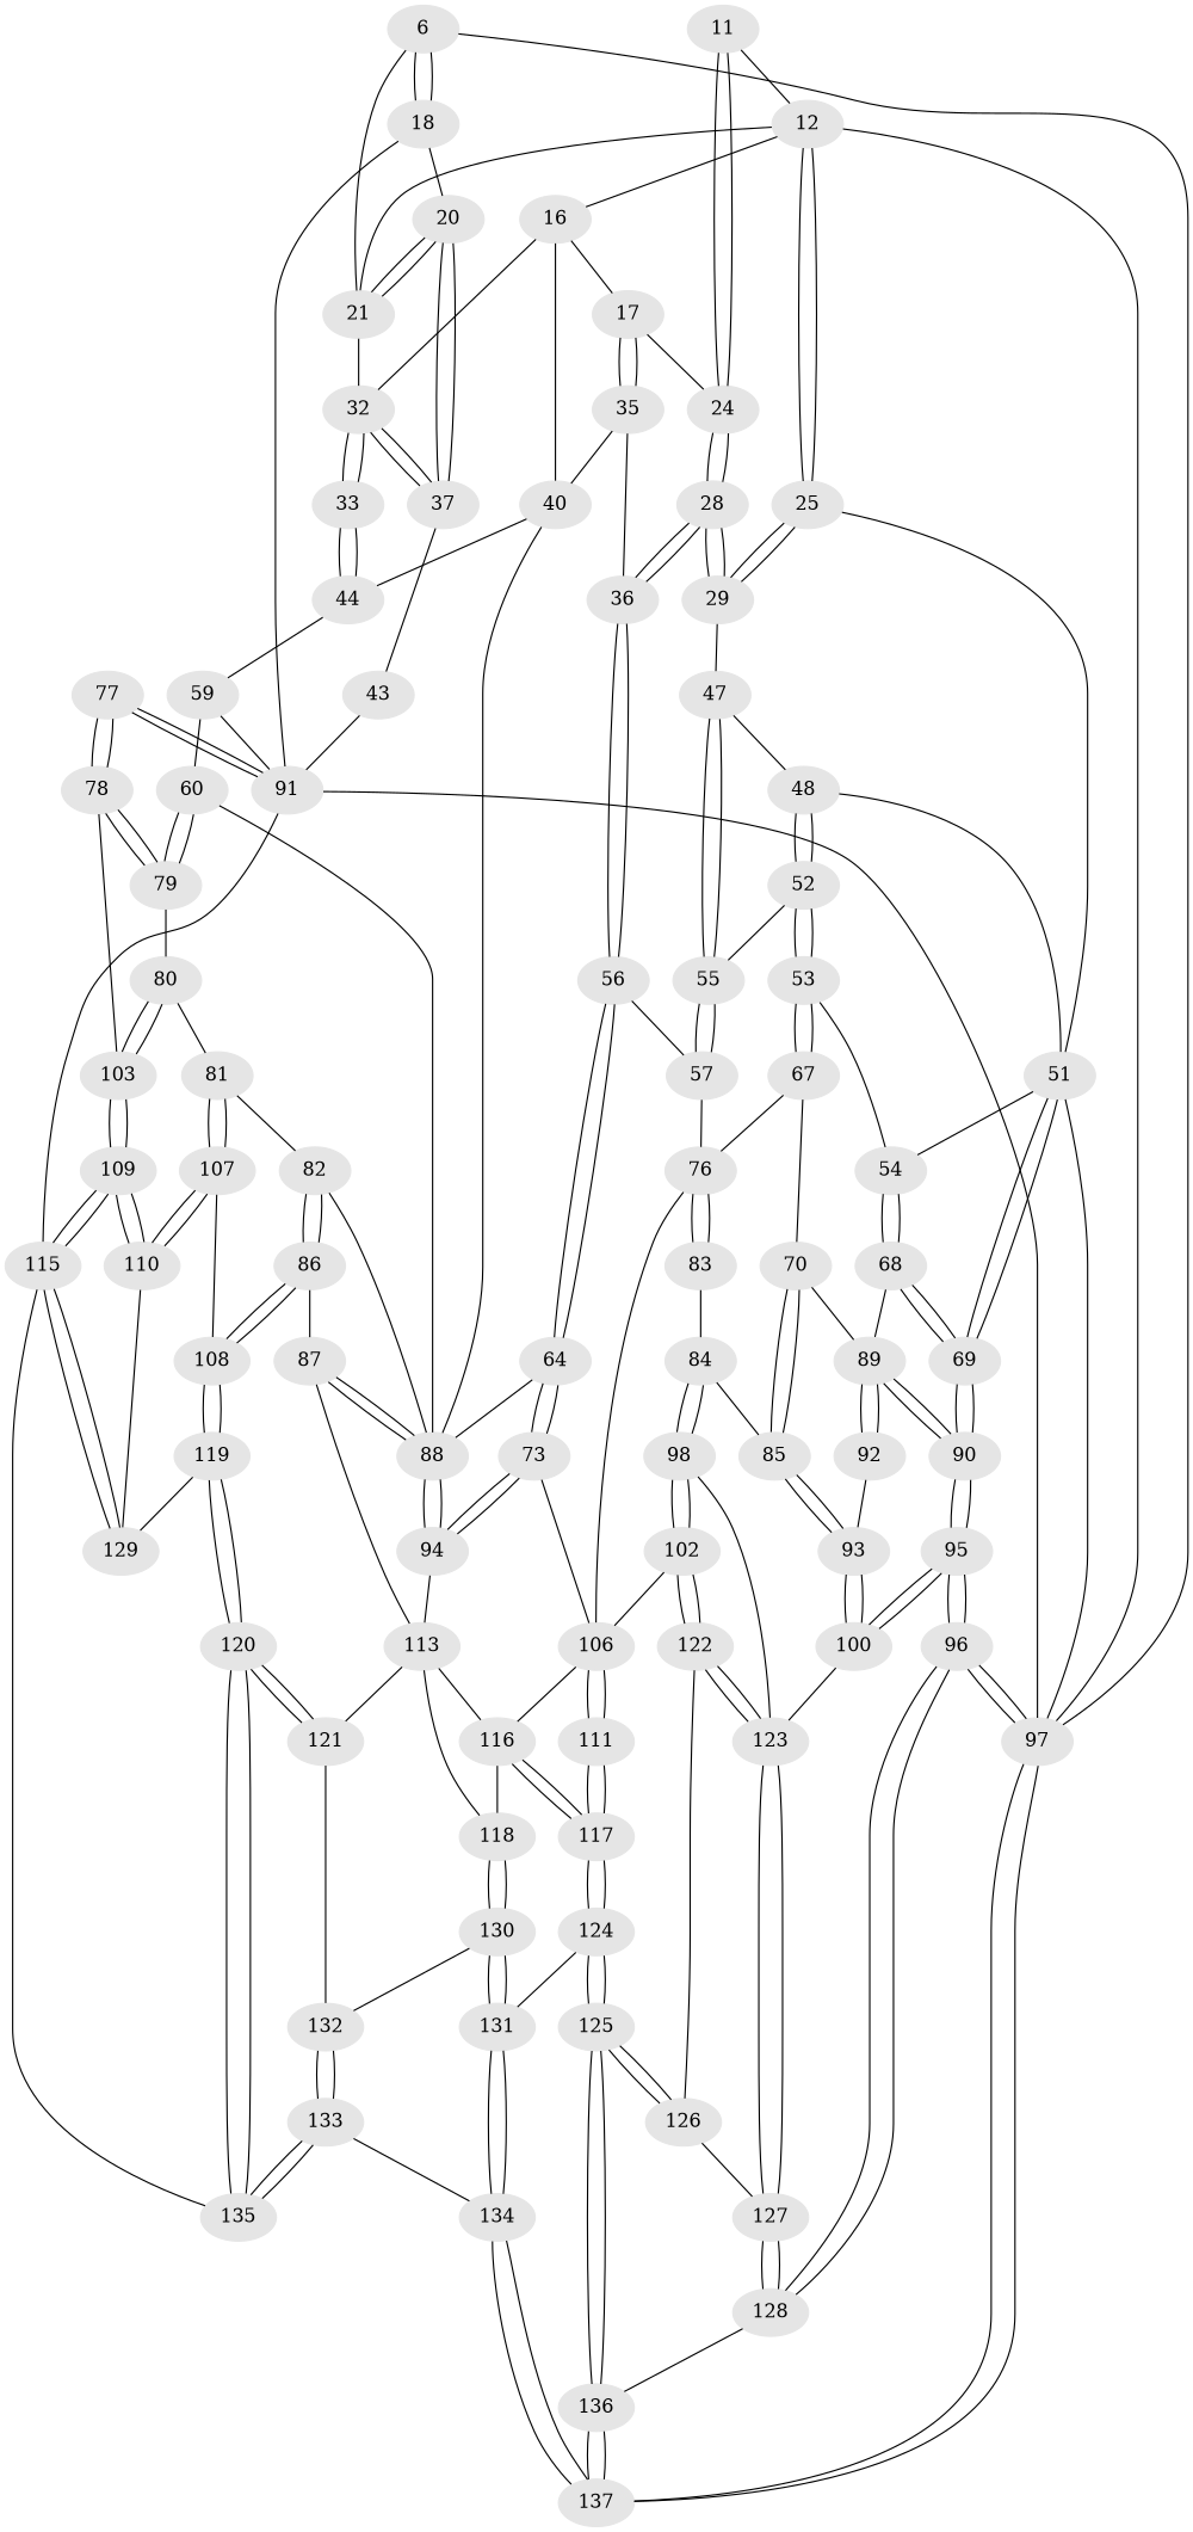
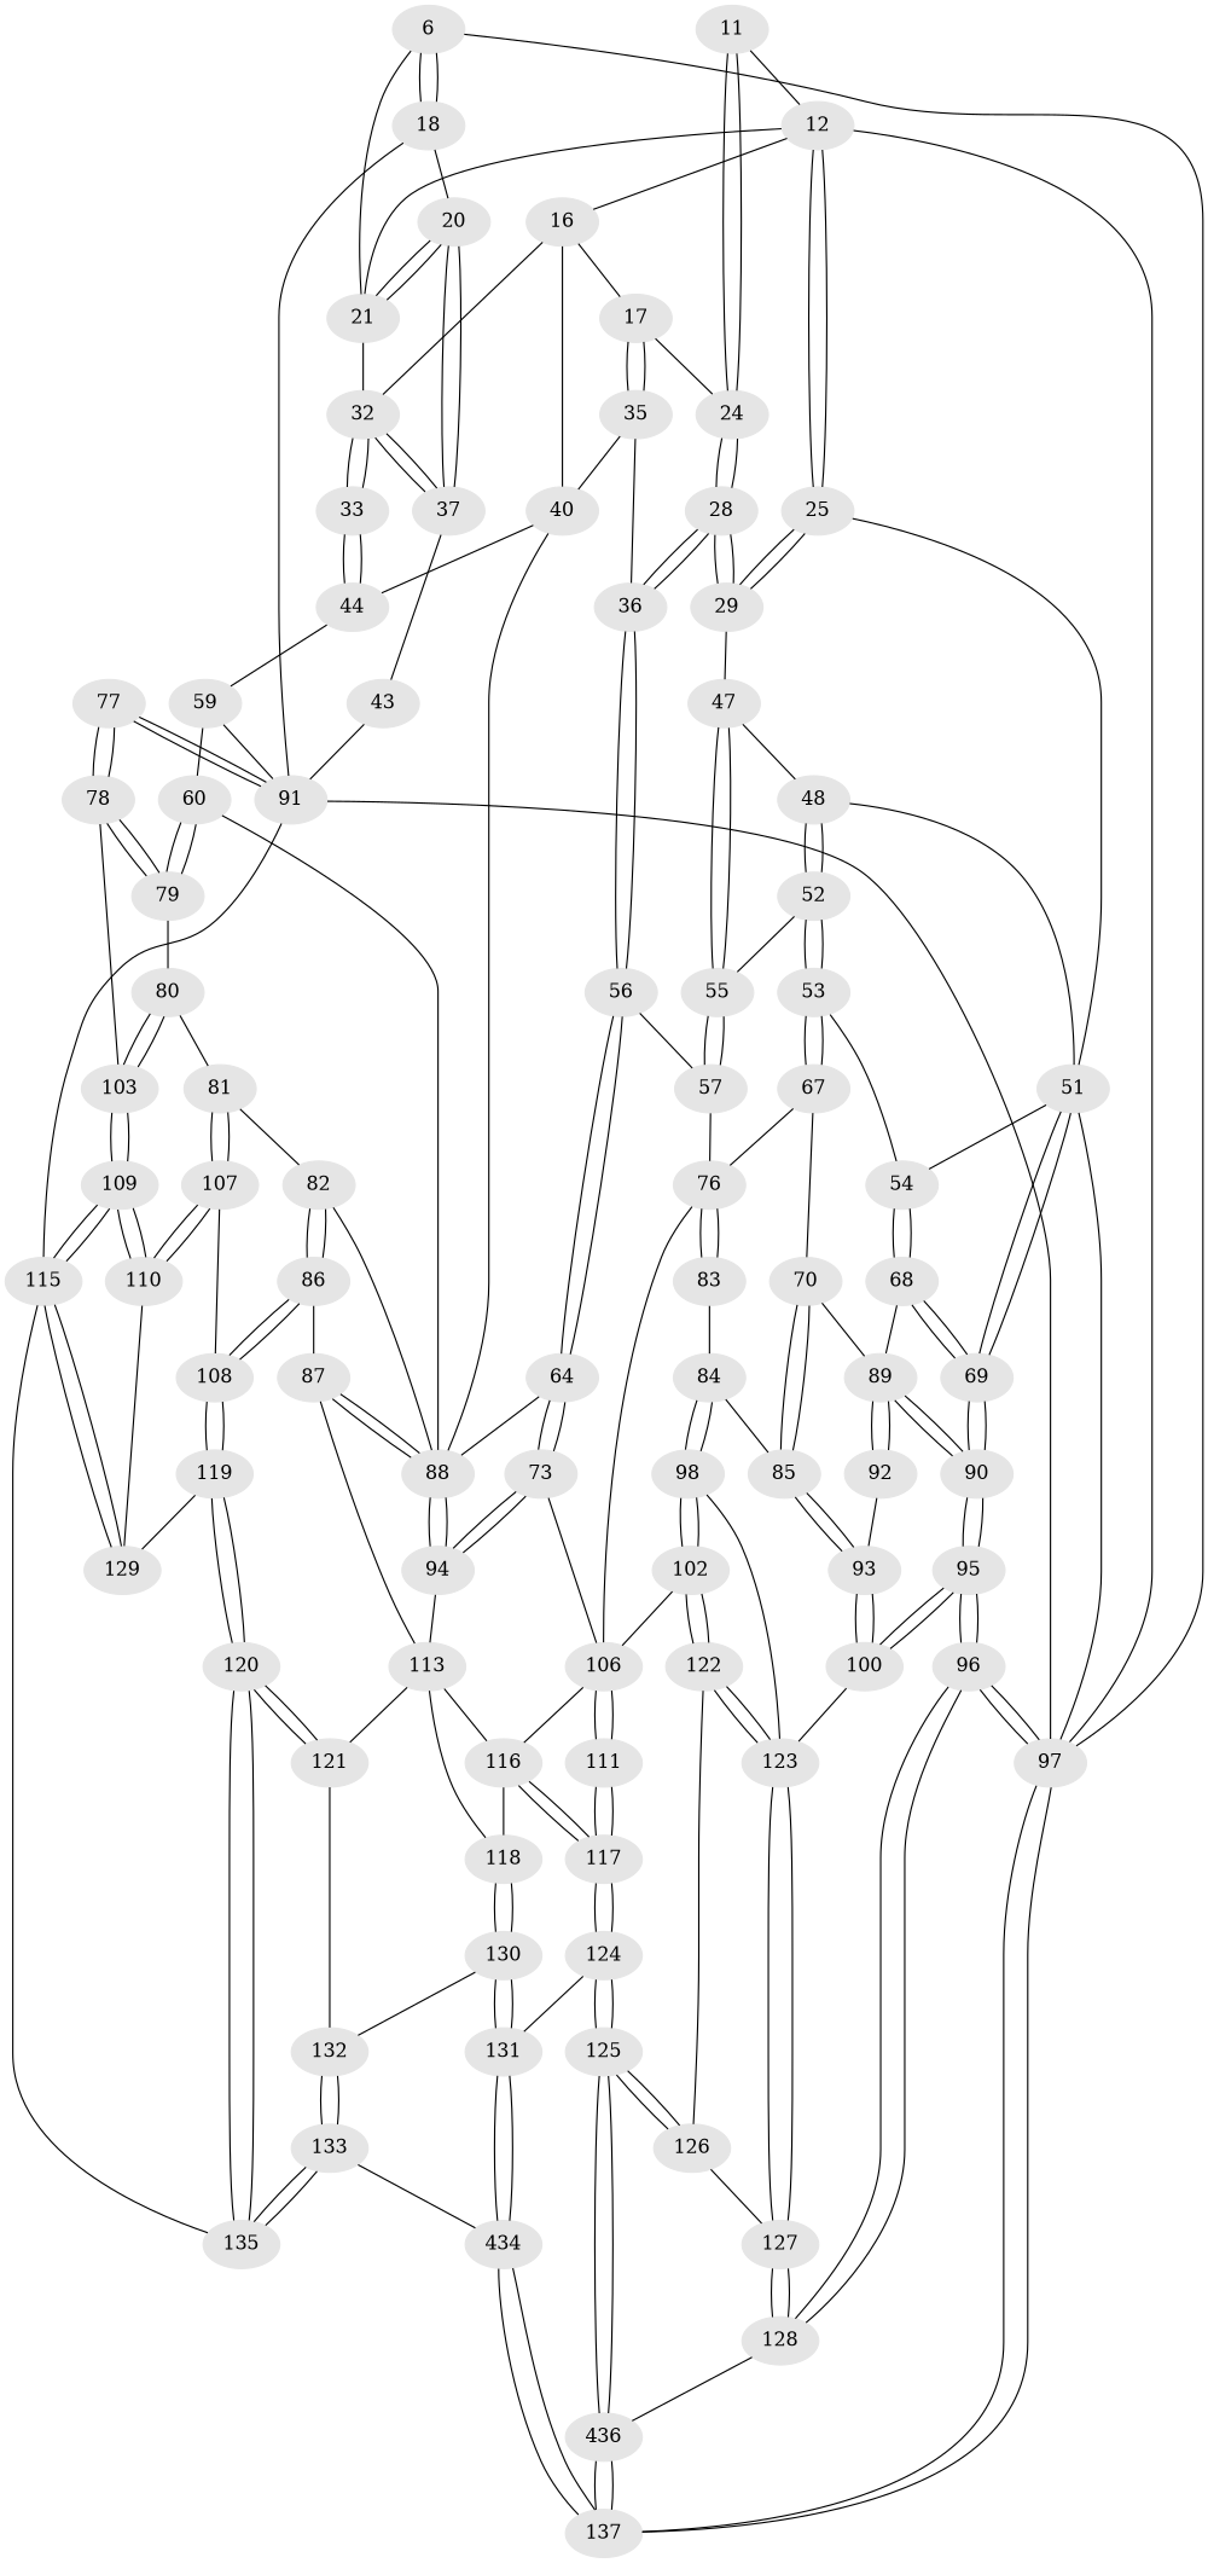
  graph {
    node [color=gray90 style=filled]
    n1 [label=18]
    6
    21 [super="+7+8"]
    97 [super="+2"]
    20
    91 [super="+22+58"]
    32 [super="+23+13"]
    137
    11 [super="+10"]
    12 [super="+4+9"]
    24 [super="+18"]
    16 [super="+15"]
    25
    28
    17
    40 [super="+39+30"]
    29
    51 [super="+27+49"]
    35
    37
    33
    44
    88 [super="+63+62+61"]
    36
    115 [super="+114"]
    43 [super="+42"]
    47
    54 [super="+50"]
    69
    56
    48
    55
    59 [super="+45"]
    57
    64
    94
    60
    52
    53
    68
    90
    67
    76 [super="+65+66"]
    70
    89 [super="+72+71"]
    73
    106 [super="+75+101"]
    83
    79
    80
    85
    92
    95
    93
    113 [super="+112+104"]
    111
    116 [super="+105"]
    84
    77
    78
    103
    109
    81
    82
    107
    86
    108
    110
    87
    98
    102
    123 [super="+99"]
    100
    119
    118
    121
    96
    129
    135
    128
-   136
+   136 [label=436]
    122
    127
    126
    117
    120
    124
    130
    132
    125
    131
    133
-   134
+   134 [label=434]
    n1 -- 20
    n1 -- 91
    6 -- n1
    6 -- n1
    6 -- 21
    6 -- 97
    21 -- 32 [weight=2]
    97 -- 137
    97 -- 137
    20 -- 21
    20 -- 21
    20 -- 37
    20 -- 37
    91 -- 97 [weight=2]
    91 -- 115
    32 -- 37
    32 -- 37
    32 -- 33
    32 -- 33
    11 -- 12 [weight=2]
    11 -- 24 [weight=2]
    11 -- 24
    12 -- 21
    12 -- 97
    12 -- 16
    12 -- 25
    12 -- 25
    24 -- 28
    24 -- 28
    16 -- 32
    16 -- 17
    16 -- 40 [weight=2]
    25 -- 29
    25 -- 29
    25 -- 51
    28 -- 29
    28 -- 29
    28 -- 36
    28 -- 36
    17 -- 24
    17 -- 35
    17 -- 35
    40 -- 44
    40 -- 88
    29 -- 47
    51 -- 97
    51 -- 54 [weight=2]
    51 -- 69
    51 -- 69
    35 -- 40
    35 -- 36
    37 -- 43
    33 -- 44
    33 -- 44
    44 -- 59
    88 -- 94
    88 -- 94
    36 -- 56
    36 -- 56
    115 -- 129
    115 -- 129
    115 -- 135
    43 -- 91
    47 -- 48
    47 -- 55
    47 -- 55
    54 -- 68
    54 -- 68
    69 -- 90
    69 -- 90
    56 -- 57
    56 -- 64
    56 -- 64
    48 -- 51
    48 -- 52
    48 -- 52
    55 -- 57
    55 -- 57
    59 -- 91
    59 -- 60
    57 -- 76
    64 -- 88
    64 -- 73
    64 -- 73
    94 -- 113
    60 -- 88
    60 -- 79
    60 -- 79
    52 -- 55
    52 -- 53
    52 -- 53
    53 -- 54
    53 -- 67
    53 -- 67
    68 -- 69
    68 -- 69
    68 -- 89
    90 -- 95
    90 -- 95
    67 -- 76
    67 -- 70
    76 -- 106
    76 -- 83 [weight=2]
    76 -- 83
    70 -- 89
    70 -- 85
    70 -- 85
    89 -- 90
    89 -- 90
    89 -- 92 [weight=2]
    89 -- 92
    73 -- 94
    73 -- 94
    73 -- 106
    106 -- 111 [weight=2]
    106 -- 111
    106 -- 116
    83 -- 84
    79 -- 80
    80 -- 103
    80 -- 103
    80 -- 81
    85 -- 93
    85 -- 93
    92 -- 93
    95 -- 100
    95 -- 100
    95 -- 96
    95 -- 96
    93 -- 100
    93 -- 100
    113 -- 116
    113 -- 118
    113 -- 121
    111 -- 117
    111 -- 117
    116 -- 118
    116 -- 117
    116 -- 117
    84 -- 85
    84 -- 98
    84 -- 98
    77 -- 91 [weight=2]
    77 -- 91
    77 -- 78
    77 -- 78
    78 -- 79
    78 -- 79
    78 -- 103
    103 -- 109
    103 -- 109
    109 -- 115
    109 -- 115
    109 -- 110
    109 -- 110
    81 -- 82
    81 -- 107
    81 -- 107
    82 -- 88
    82 -- 86
    82 -- 86
    107 -- 108
    107 -- 110
    107 -- 110
    86 -- 108
    86 -- 108
    86 -- 87
    108 -- 119
    108 -- 119
    110 -- 129
    87 -- 88
    87 -- 88
    87 -- 113
    98 -- 102
    98 -- 102
    98 -- 123
    102 -- 106
    102 -- 122
    102 -- 122
    123 -- 127
    123 -- 127
    100 -- 123
    119 -- 129
    119 -- 120
    119 -- 120
    118 -- 130
    118 -- 130
    121 -- 132
    96 -- 97
    96 -- 97
    96 -- 128
    96 -- 128
    128 -- 136
    136 -- 137
    136 -- 137
    122 -- 123
    122 -- 123
    122 -- 126
    127 -- 128
    127 -- 128
    126 -- 127
    117 -- 124
    117 -- 124
    120 -- 121
    120 -- 121
    120 -- 135
    120 -- 135
    124 -- 125
    124 -- 125
    124 -- 131
    130 -- 132
    130 -- 131
    130 -- 131
    132 -- 133
    132 -- 133
    125 -- 136
    125 -- 136
    125 -- 126
    125 -- 126
    131 -- 134
    131 -- 134
    133 -- 135
    133 -- 135
    133 -- 134
    134 -- 137
    134 -- 137
  }
